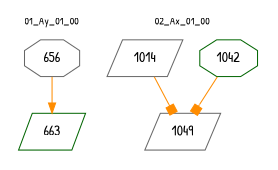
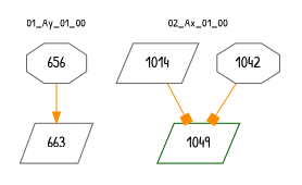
  digraph {
    fontname="Patrick Hand"
    node [color=darkgreen fontname="Patrick Hand" shape=parallelogram]
    edge [arrowhead=box color=darkorange fontname="Patrick Hand"]
    n1 [color=gray40 label=656 shape=octagon]
-   n2 [label=663]
-   n3 [label=1042 shape=octagon]
+   n2 [color=gray40 label=663]
+   n3 [color=gray40 label=1042 shape=octagon]
    n4 [color=gray40 label=1014]
-   n5 [color=gray40 label=1049]
+   n5 [label=1049]
    subgraph cluster_1 {
      color=white
      fontsize=10
      label="01_Ay_01_00"
      n1
      n2
    }
    subgraph cluster_2 {
      color=white
      fontsize=10
      label="02_Ax_01_00"
      n3
      n4
      n5
    }
    n1 -> n2 [arrowhead=normal]
    n3 -> n5
    n4 -> n5
  }
